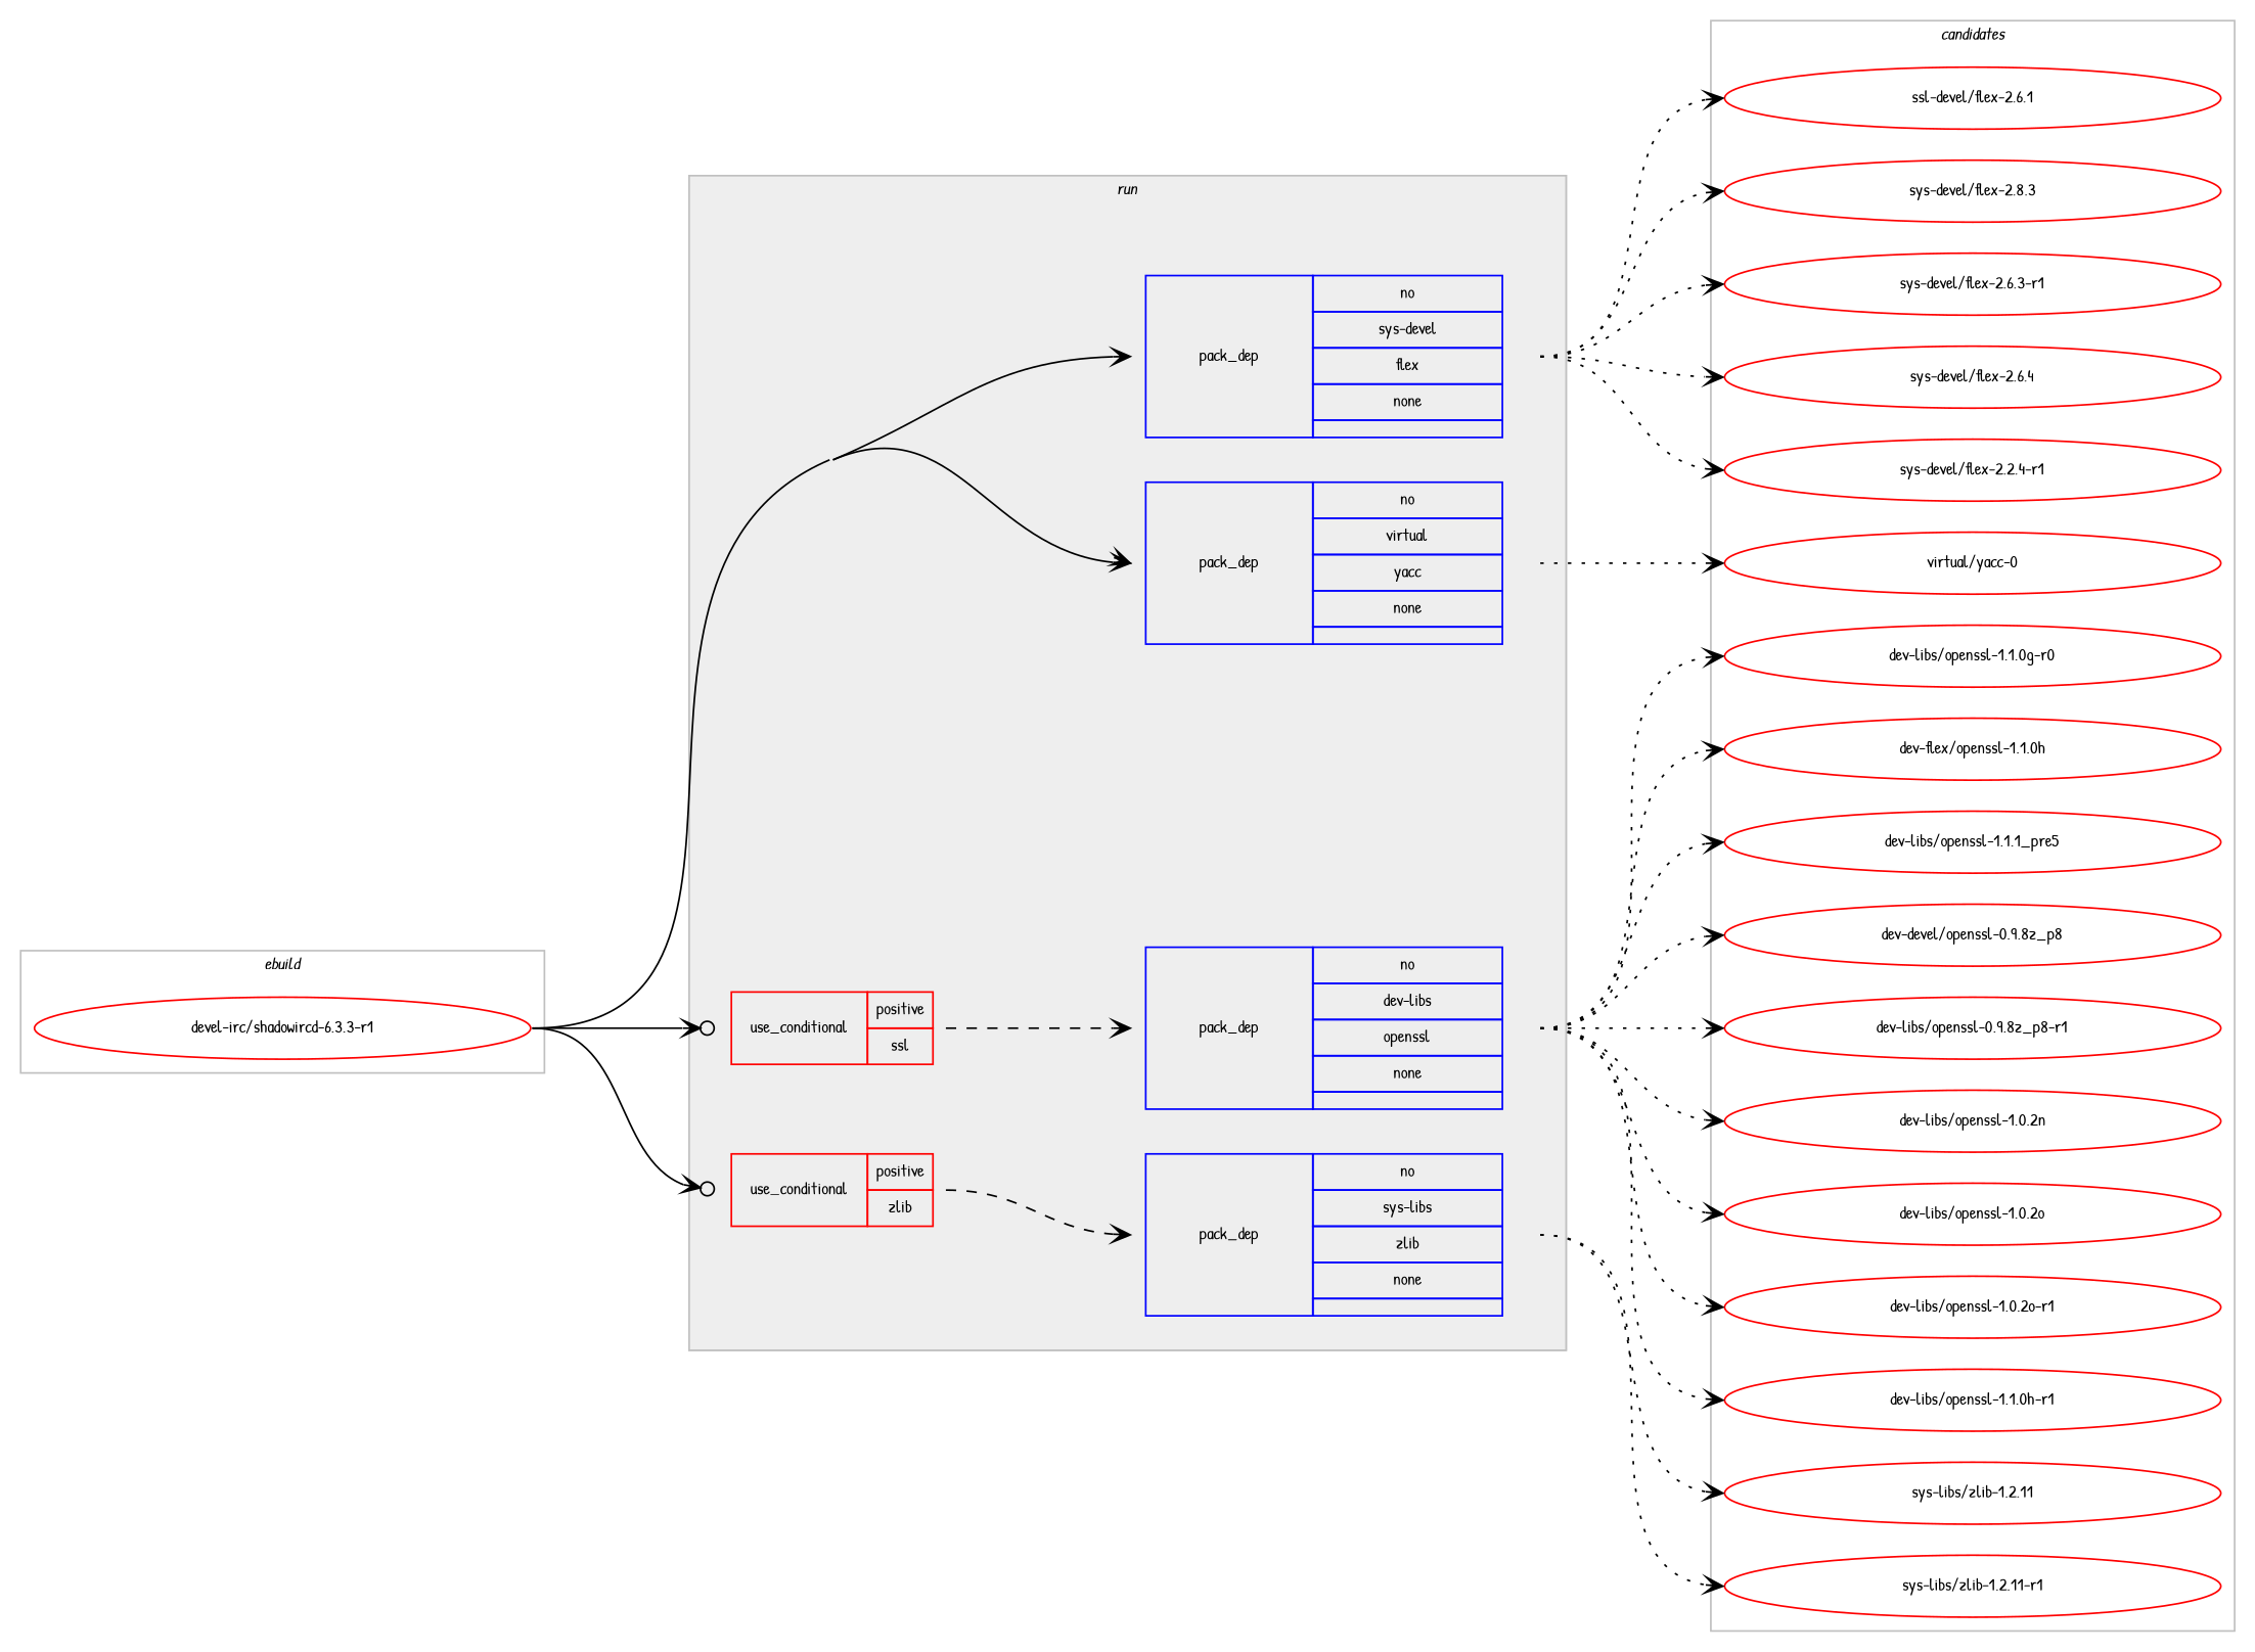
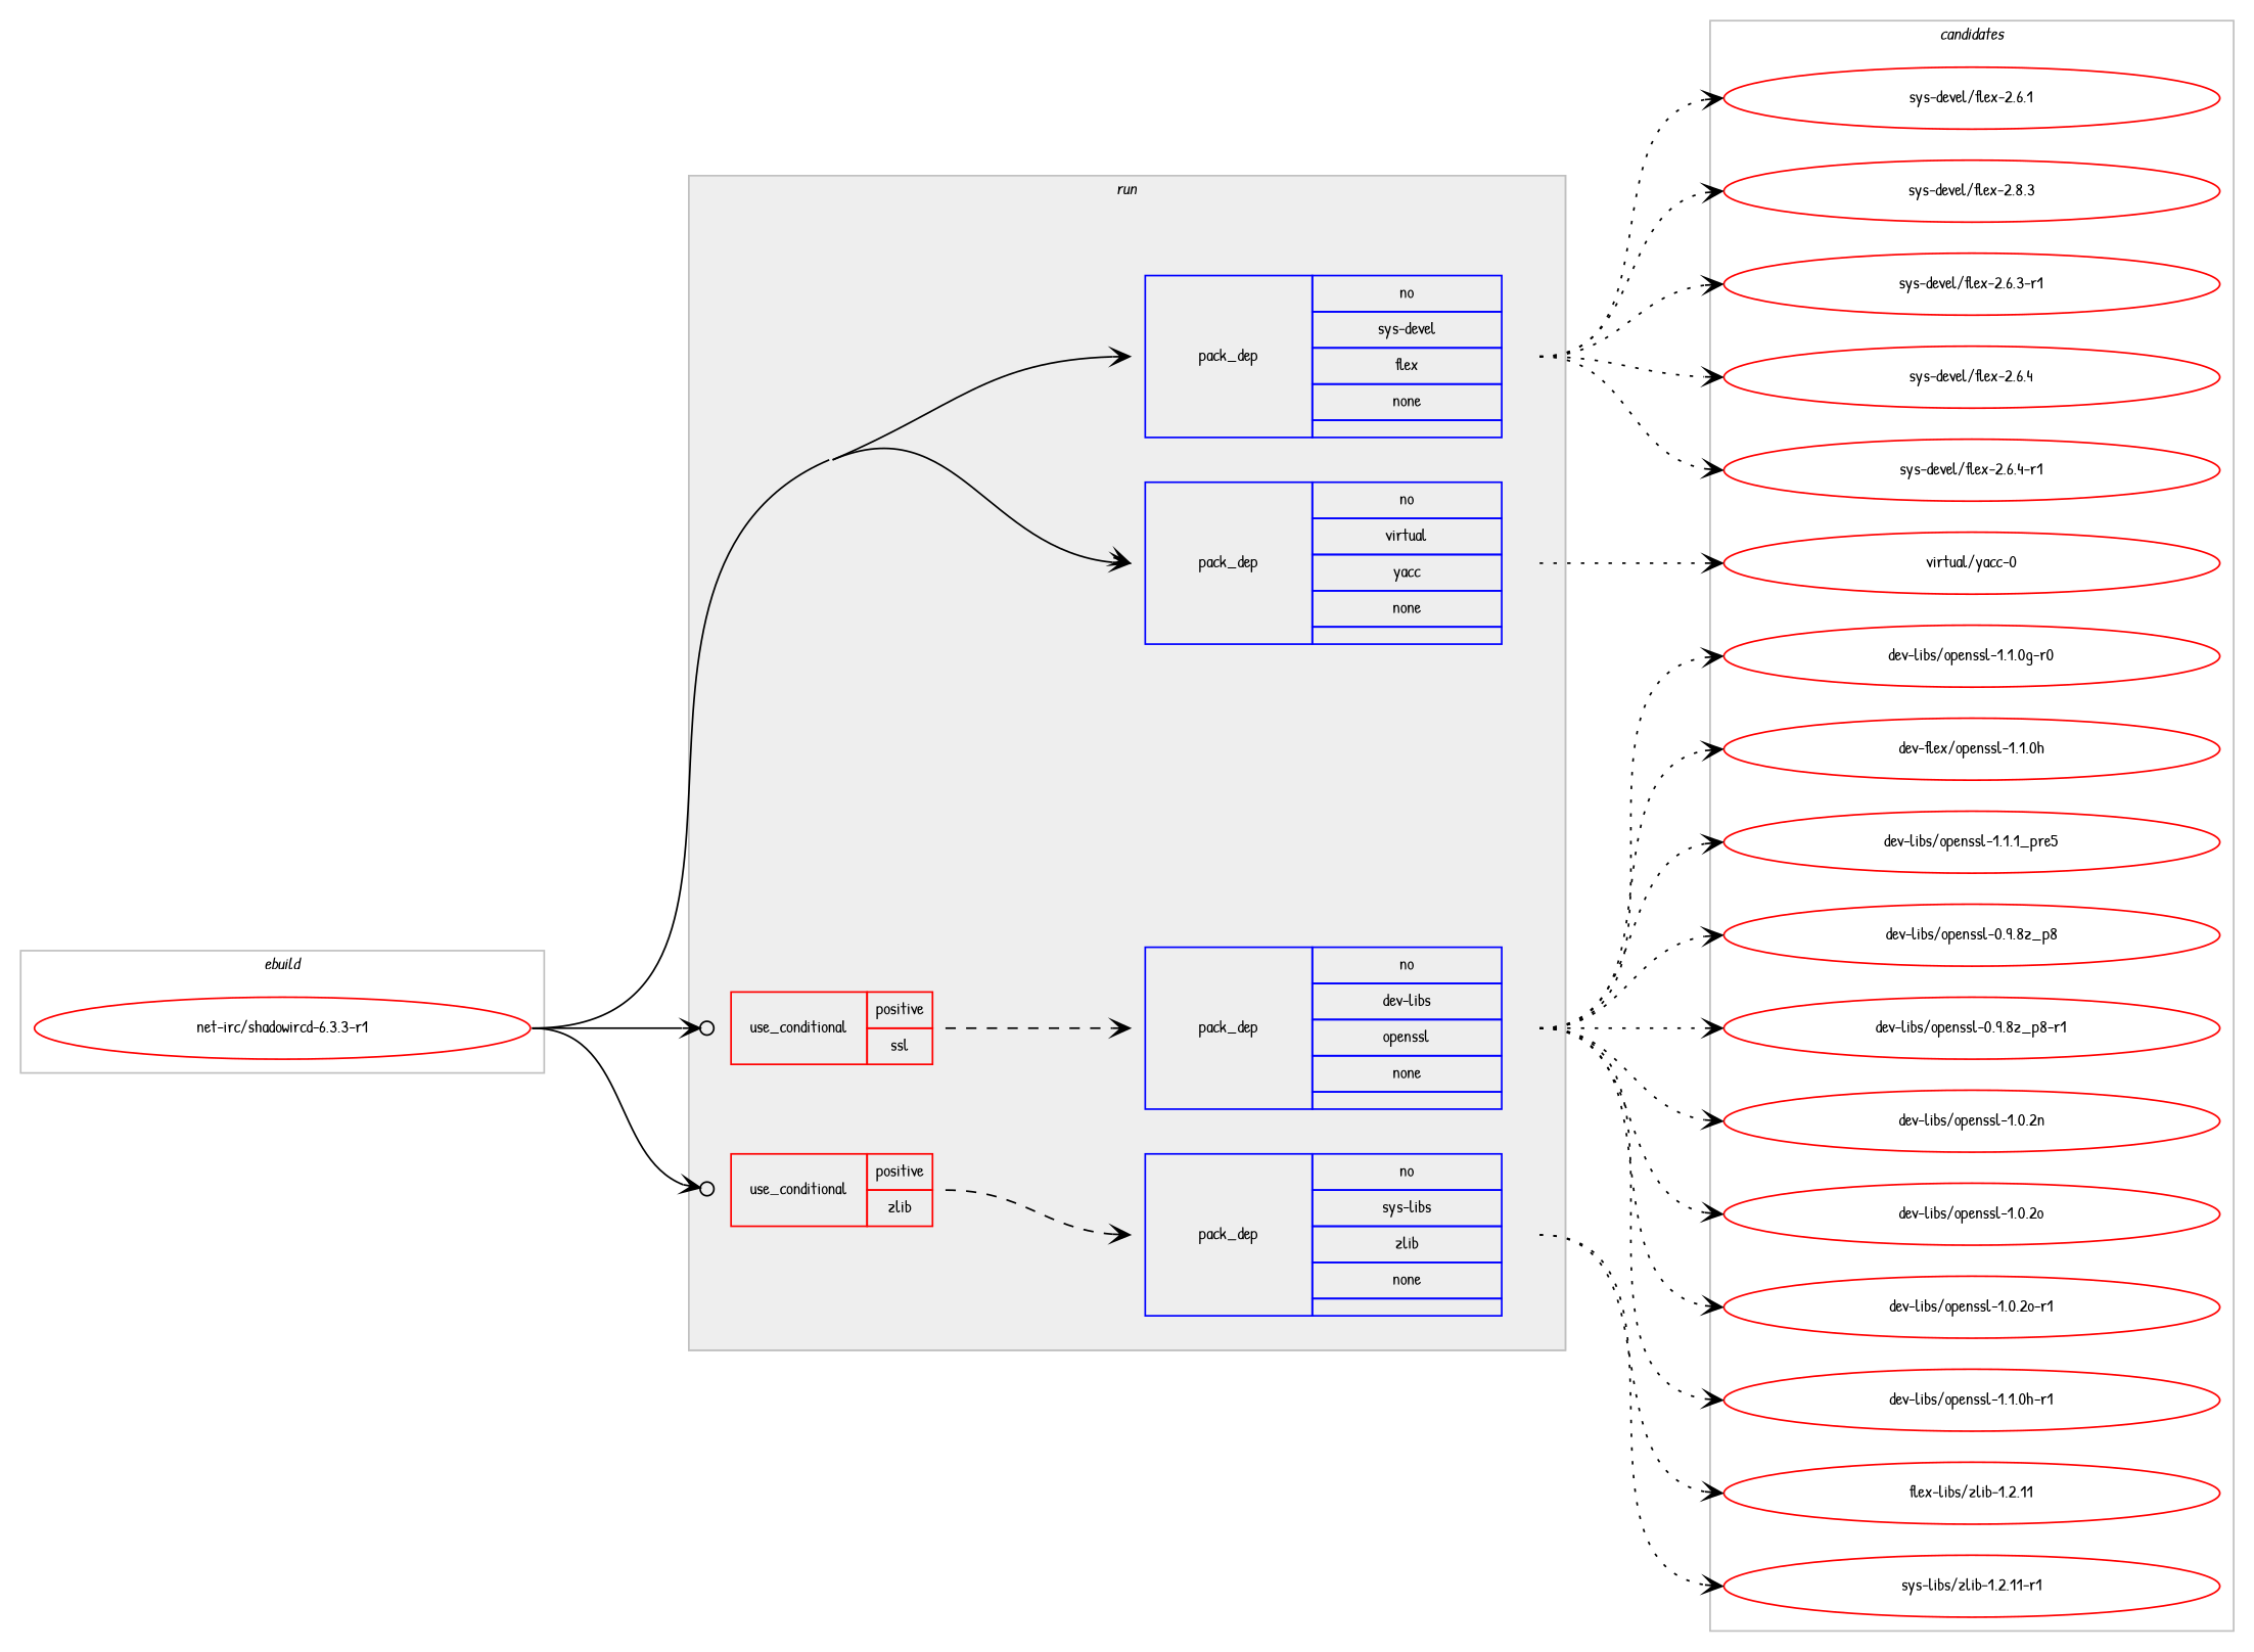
  digraph {
    compound=true
    concentrate=true
    fontname="Patrick Hand"
    fontsize=10
    newrank=true
    rankdir=LR
    ranksep=1.5
    node [color=red fontname="Patrick Hand" fontsize=10]
    edge [arrowhead=vee fontname="Patrick Hand" headport=w style=dotted tailport=e weight=100]
-   n1 [label="devel-irc/shadowircd-6.3.3-r1" width=4]
+   n1 [label="net-irc/shadowircd-6.3.3-r1" width=4]
    n2 [color=blue label=<<TABLE BORDER="0" CELLBORDER="1" CELLSPACING="0" CELLPADDING="4" WIDTH="220"><TR><TD ROWSPAN="6" CELLPADDING="30">pack_dep</TD></TR><TR><TD WIDTH="110">no</TD></TR><TR><TD>sys-devel</TD></TR><TR><TD>flex</TD></TR><TR><TD>none</TD></TR><TR><TD></TD></TR></TABLE>> shape=none]
    n3 [color=blue label=<<TABLE BORDER="0" CELLBORDER="1" CELLSPACING="0" CELLPADDING="4" WIDTH="220"><TR><TD ROWSPAN="6" CELLPADDING="30">pack_dep</TD></TR><TR><TD WIDTH="110">no</TD></TR><TR><TD>virtual</TD></TR><TR><TD>yacc</TD></TR><TR><TD>none</TD></TR><TR><TD></TD></TR></TABLE>> shape=none]
    n4 [color=blue label=<<TABLE BORDER="0" CELLBORDER="1" CELLSPACING="0" CELLPADDING="4" WIDTH="220"><TR><TD ROWSPAN="6" CELLPADDING="30">pack_dep</TD></TR><TR><TD WIDTH="110">no</TD></TR><TR><TD>dev-libs</TD></TR><TR><TD>openssl</TD></TR><TR><TD>none</TD></TR><TR><TD></TD></TR></TABLE>> shape=none]
    n5 [label=<<TABLE BORDER="0" CELLBORDER="1" CELLSPACING="0" CELLPADDING="4"><TR><TD ROWSPAN="3" CELLPADDING="10">use_conditional</TD></TR><TR><TD>positive</TD></TR><TR><TD>ssl</TD></TR></TABLE>> shape=none]
    n6 [color=blue label=<<TABLE BORDER="0" CELLBORDER="1" CELLSPACING="0" CELLPADDING="4" WIDTH="220"><TR><TD ROWSPAN="6" CELLPADDING="30">pack_dep</TD></TR><TR><TD WIDTH="110">no</TD></TR><TR><TD>sys-libs</TD></TR><TR><TD>zlib</TD></TR><TR><TD>none</TD></TR><TR><TD></TD></TR></TABLE>> shape=none]
    n7 [label=<<TABLE BORDER="0" CELLBORDER="1" CELLSPACING="0" CELLPADDING="4"><TR><TD ROWSPAN="3" CELLPADDING="10">use_conditional</TD></TR><TR><TD>positive</TD></TR><TR><TD>zlib</TD></TR></TABLE>> shape=none]
-   n8 [label="ssl-devel/flex-2.6.1" width=4]
+   n8 [label="sys-devel/flex-2.6.1" width=4]
    n9 [label="sys-devel/flex-2.8.3" width=4]
    n10 [label="sys-devel/flex-2.6.3-r1" width=4]
    n11 [label="sys-devel/flex-2.6.4" width=4]
-   n12 [label="sys-devel/flex-2.2.4-r1" width=4]
+   n12 [label="sys-devel/flex-2.6.4-r1" width=4]
    n13 [label="virtual/yacc-0" width=4]
    n14 [label="dev-libs/openssl-1.1.0g-r0" width=4]
    n15 [label="dev-flex/openssl-1.1.0h" width=4]
    n16 [label="dev-libs/openssl-1.1.1_pre5" width=4]
-   n17 [label="dev-devel/openssl-0.9.8z_p8" width=4]
+   n17 [label="dev-libs/openssl-0.9.8z_p8" width=4]
    n18 [label="dev-libs/openssl-0.9.8z_p8-r1" width=4]
    n19 [label="dev-libs/openssl-1.0.2n" width=4]
    n20 [label="dev-libs/openssl-1.0.2o" width=4]
    n21 [label="dev-libs/openssl-1.0.2o-r1" width=4]
    n22 [label="dev-libs/openssl-1.1.0h-r1" width=4]
-   n23 [label="sys-libs/zlib-1.2.11" width=4]
+   n23 [label="flex-libs/zlib-1.2.11" width=4]
    n24 [label="sys-libs/zlib-1.2.11-r1" width=4]
    subgraph cluster_1 {
      color=gray
      label=<<i>ebuild</i>>
      rank=same
      n1
    }
    subgraph cluster_2 {
      color=gray
      label=<<i>dependencies</i>>
      subgraph cluster_3 {
        color=gray
        fillcolor="#eeeeee"
        label=<<i>compile</i>>
        style=filled
        subgraph sub_4 {
          color=gray
          fillcolor="#eeeeee"
          label=<<i>compile</i>>
          style=filled
          n2
        }
        subgraph sub_5 {
          color=gray
          fillcolor="#eeeeee"
          label=<<i>compile</i>>
          style=filled
          n3
        }
      }
      subgraph cluster_6 {
        color=gray
        fillcolor="#eeeeee"
        label=<<i>compile and run</i>>
        style=filled
        subgraph sub_7 {
          color=gray
          fillcolor="#eeeeee"
          label=<<i>compile and run</i>>
          style=filled
          n5
          subgraph sub_8 {
            color=gray
            fillcolor="#eeeeee"
            label=<<i>compile and run</i>>
            style=filled
            n4
          }
        }
        subgraph sub_9 {
          color=gray
          fillcolor="#eeeeee"
          label=<<i>compile and run</i>>
          style=filled
          n7
          subgraph sub_10 {
            color=gray
            fillcolor="#eeeeee"
            label=<<i>compile and run</i>>
            style=filled
            n6
          }
        }
      }
      subgraph cluster_11 {
        color=gray
        fillcolor="#eeeeee"
        label=<<i>run</i>>
        style=filled
      }
    }
    subgraph cluster_12 {
      color=gray
      label=<<i>candidates</i>>
      rank=same
      subgraph sub_13 {
        color=black
        label=<<i>candidates</i>>
        nodesep=1
        rank=same
        n8
        n9
        n10
        n11
        n12
      }
      subgraph sub_14 {
        color=black
        label=<<i>candidates</i>>
        nodesep=1
        rank=same
        n13
      }
      subgraph sub_15 {
        color=black
        label=<<i>candidates</i>>
        nodesep=1
        rank=same
        n14
        n15
        n16
        n17
        n18
        n19
        n20
        n21
        n22
      }
      subgraph sub_16 {
        color=black
        label=<<i>candidates</i>>
        nodesep=1
        rank=same
        n23
        n24
      }
    }
    n1 -> n2 [style=solid weight=20]
    n1 -> n3 [style=solid weight=20]
    n1 -> n5 [arrowhead=odotvee style=solid weight=20]
    n1 -> n7 [arrowhead=odotvee style=solid weight=20]
    n2 -> n8
    n2 -> n9
    n2 -> n10
    n2 -> n11
    n2 -> n12
    n3 -> n13
    n4 -> n14
    n4 -> n15
    n4 -> n16
    n4 -> n17
    n4 -> n18
    n4 -> n19
    n4 -> n20
    n4 -> n21
    n4 -> n22
    n5 -> n4 [style=dashed weight=20]
    n6 -> n23
    n6 -> n24
    n7 -> n6 [style=dashed weight=20]
  }
